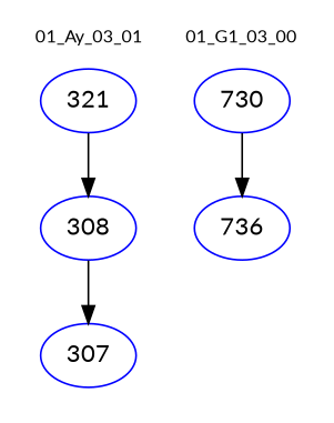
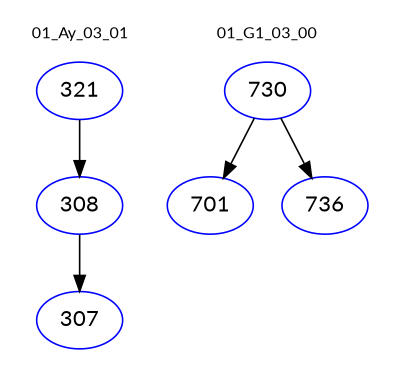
  digraph {
    fontname=Lato
    node [color=blue fontname=Lato]
    edge [color=black fontname=Lato]
    n1 [label=308]
    n2 [label=307]
    n3 [label=321]
    n4 [label=730]
+   n5 [label=701]
    n6 [label=736]
    subgraph cluster_1 {
      color=white
      fontsize=10
      label="01_Ay_03_01"
      n1
      n2
      n3
    }
    subgraph cluster_2 {
      color=white
      fontsize=10
      label="01_G1_03_00"
      n4
+     n5
      n6
    }
    n1 -> n2
    n3 -> n1
+   n4 -> n5
    n4 -> n6
  }
